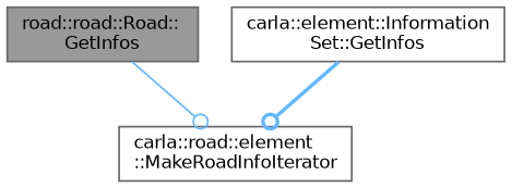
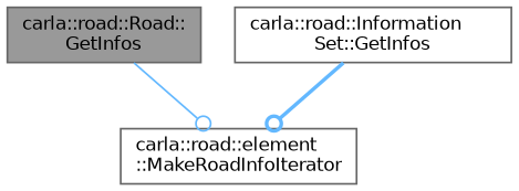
  digraph {
    rankdir=TB
    node [color=grey40 fillcolor=white fontname=Helvetica fontsize=10 shape=box style=filled]
    edge [arrowhead=odot color=steelblue1 fontname=Helvetica fontsize=10 labelfontname=Helvetica labelfontsize=10]
-   n1 [color=gray40 fillcolor=grey60 fontcolor=black height=0.2 label="road::road::Road::\lGetInfos" width=0.4]
+   n1 [color=gray40 fillcolor=grey60 fontcolor=black height=0.2 label="carla::road::Road::\lGetInfos" width=0.4]
    n2 [height=0.2 label="carla::road::element\l::MakeRoadInfoIterator" width=0.4]
-   n3 [height=0.2 label="carla::element::Information\lSet::GetInfos" width=0.4]
+   n3 [height=0.2 label="carla::road::Information\lSet::GetInfos" width=0.4]
    n1 -> n2 [style=solid]
    n3 -> n2 [style=bold]
  }
